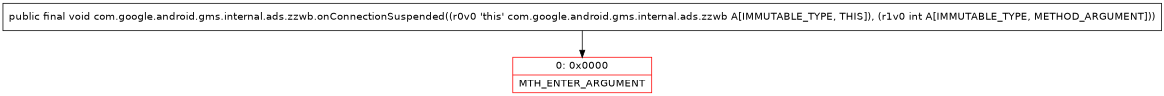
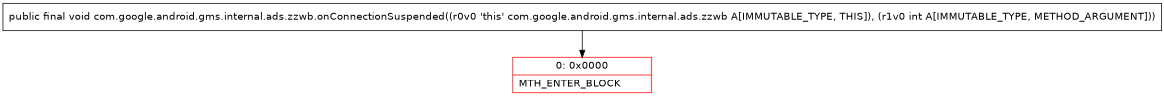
  digraph {
    fontname="DejaVu Sans"
    node [shape=record fontname="DejaVu Sans"]
-   n1 [color=red label="{0\:\ 0x0000|MTH_ENTER_ARGUMENT\l}"]
+   n1 [color=red label="{0\:\ 0x0000|MTH_ENTER_BLOCK\l}"]
    n2 [label="{public final void com.google.android.gms.internal.ads.zzwb.onConnectionSuspended((r0v0 'this' com.google.android.gms.internal.ads.zzwb A[IMMUTABLE_TYPE, THIS]), (r1v0 int A[IMMUTABLE_TYPE, METHOD_ARGUMENT])) }"]
    subgraph cluster_1 {
      label="R(0)"
    }
    n2 -> n1 [fontname="DejaVu Sans"]
  }
